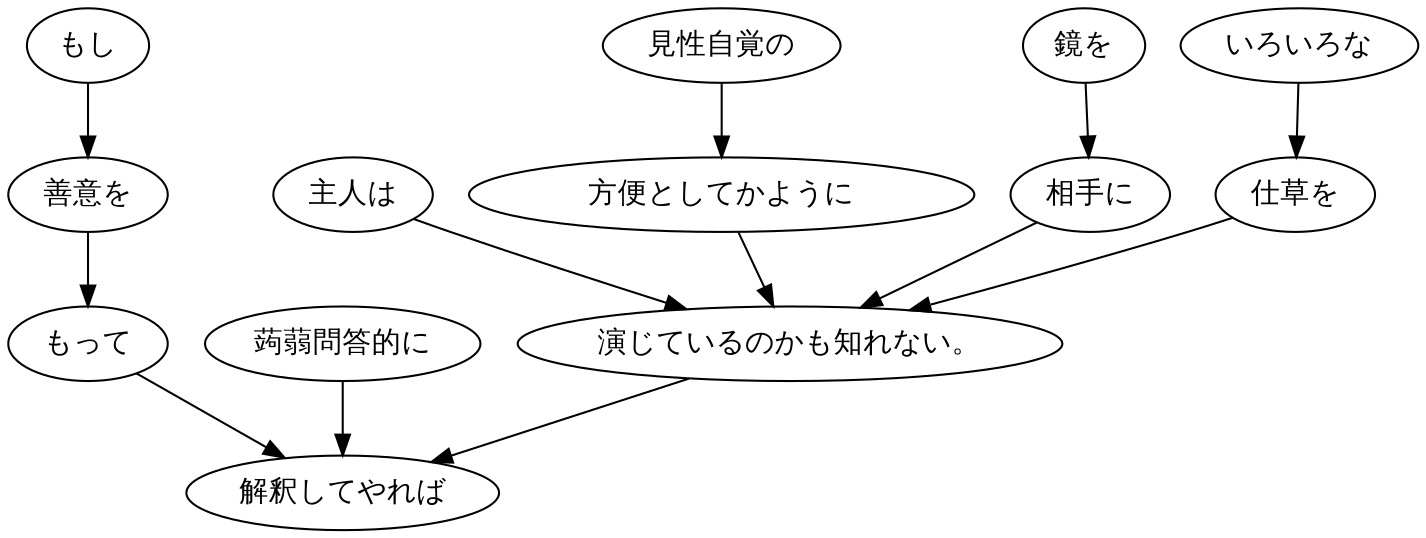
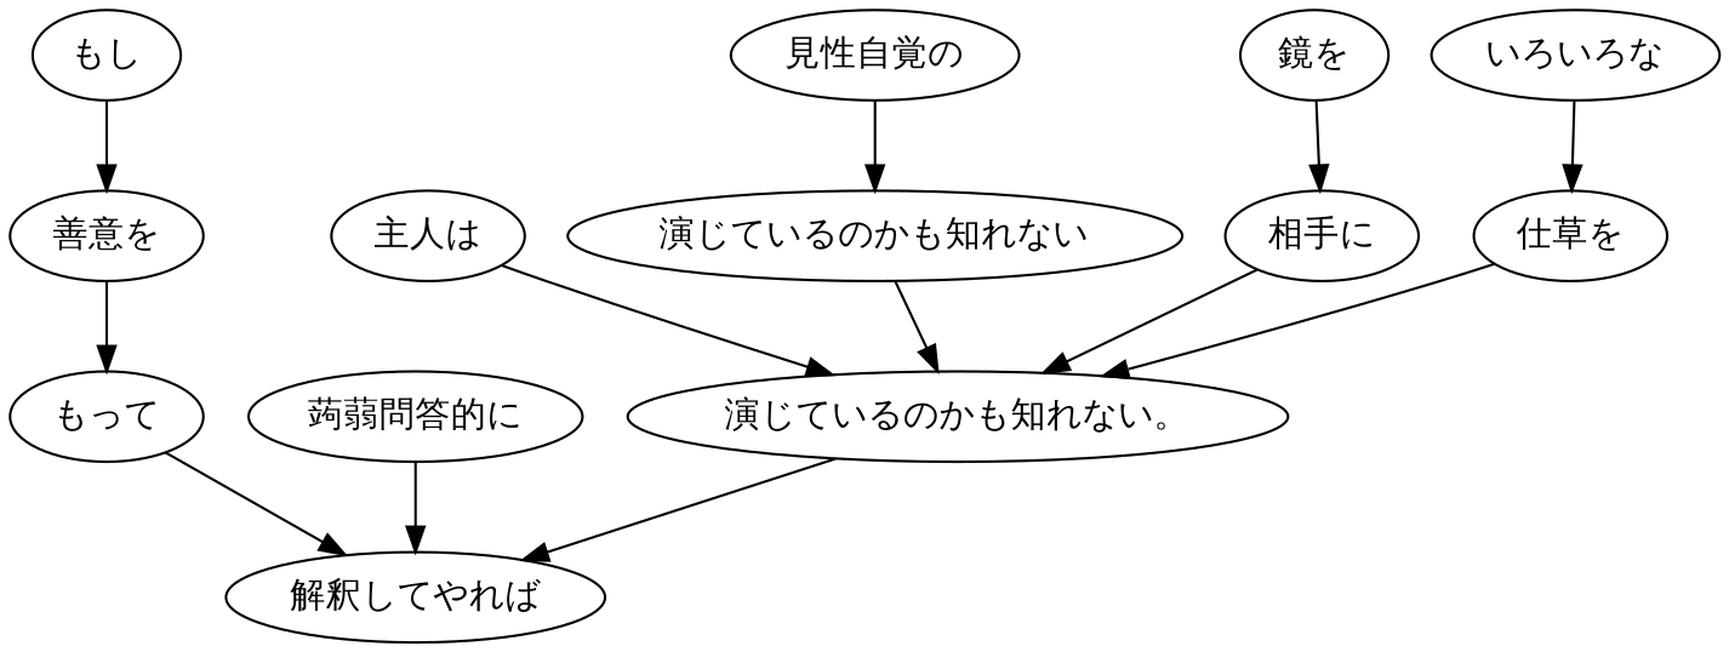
  digraph {
    fontname="PT Serif"
    node [fontname="PT Serif"]
    edge [fontname="PT Serif"]
    n1 [label="もし"]
    n2 [label="善意を"]
    n3 [label="もって"]
    n4 [label="解釈してやれば"]
    n5 [label="蒟蒻問答的に"]
    n6 [label="演じているのかも知れない。"]
    n7 [label="主人は"]
    n8 [label="見性自覚の"]
-   n9 [label="方便としてかように"]
+   n9 [label="演じているのかも知れない"]
    n10 [label="鏡を"]
    n11 [label="相手に"]
    n12 [label="いろいろな"]
    n13 [label="仕草を"]
    n1 -> n2
    n2 -> n3
    n3 -> n4
    n5 -> n4
    n6 -> n4
    n7 -> n6
    n8 -> n9
    n9 -> n6
    n10 -> n11
    n11 -> n6
    n12 -> n13
    n13 -> n6
  }
